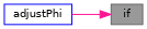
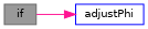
  digraph {
    rankdir=LR
    node [fontname=Helvetica fontsize=10 shape=box style=filled]
    n1 [color=gray40 fillcolor=grey60 fontcolor=black height=0.2 label=if width=0.4]
    n2 [color=blue fillcolor=white height=0.2 label=adjustPhi width=0.4]
-   n2 -> n1 [color=deeppink fontname=Helvetica fontsize=10 labelfontname=Helvetica labelfontsize=10 style=solid]
+   n1 -> n2 [color=deeppink fontname=Helvetica fontsize=10 labelfontname=Helvetica labelfontsize=10 style=solid]
  }
